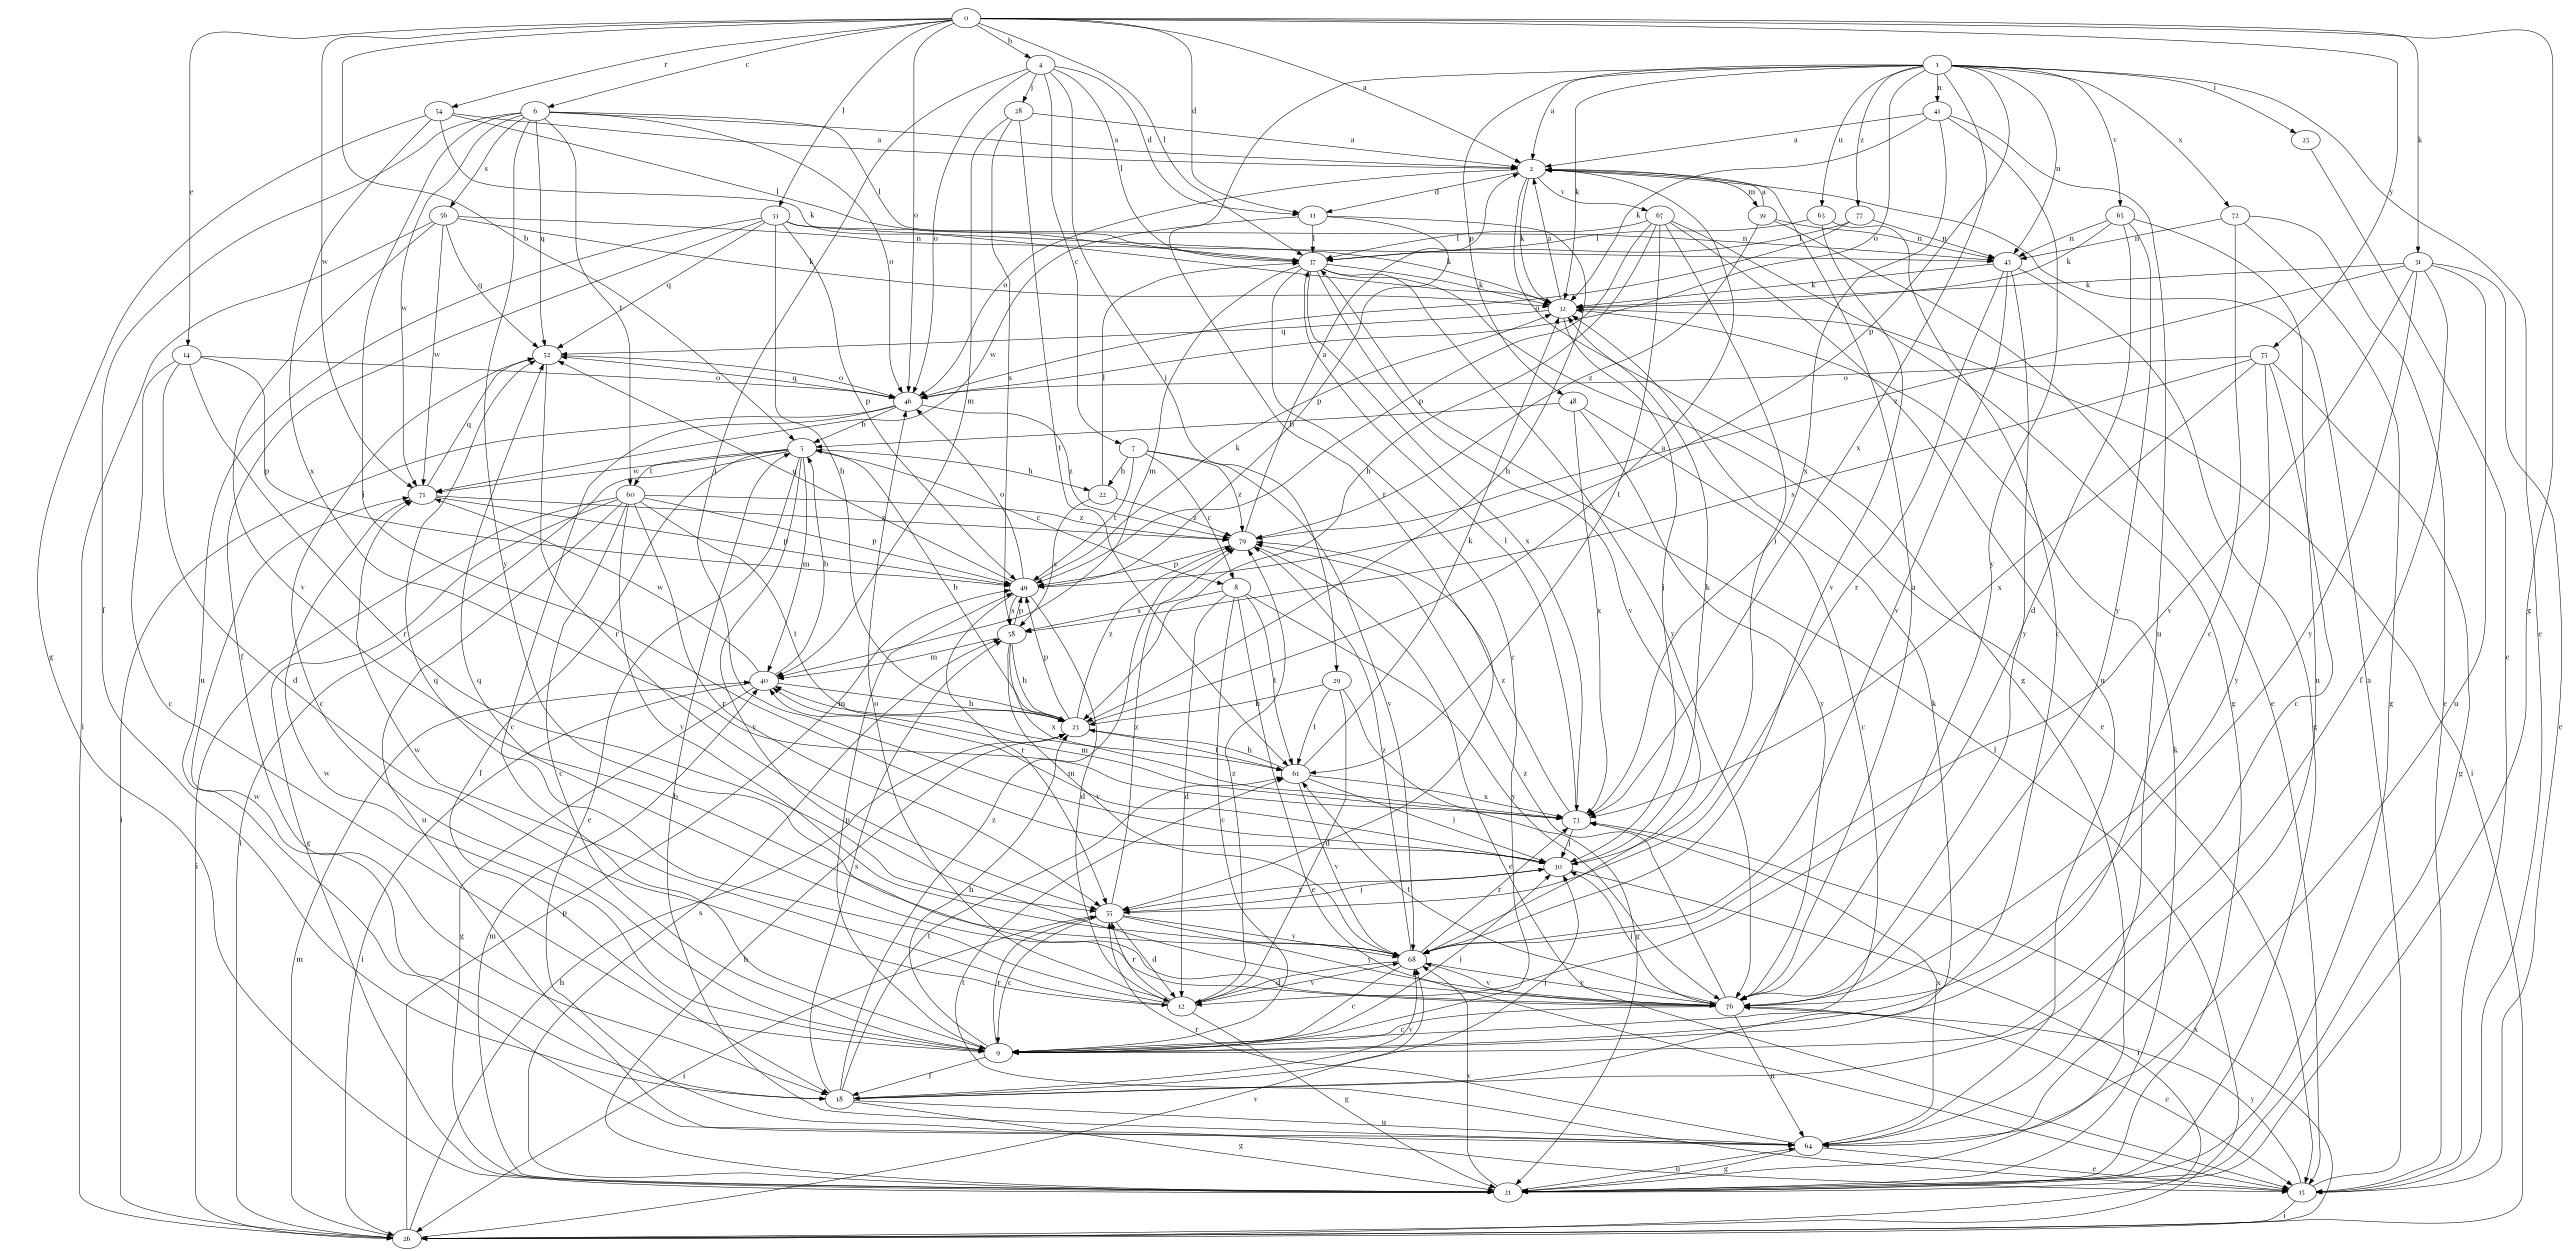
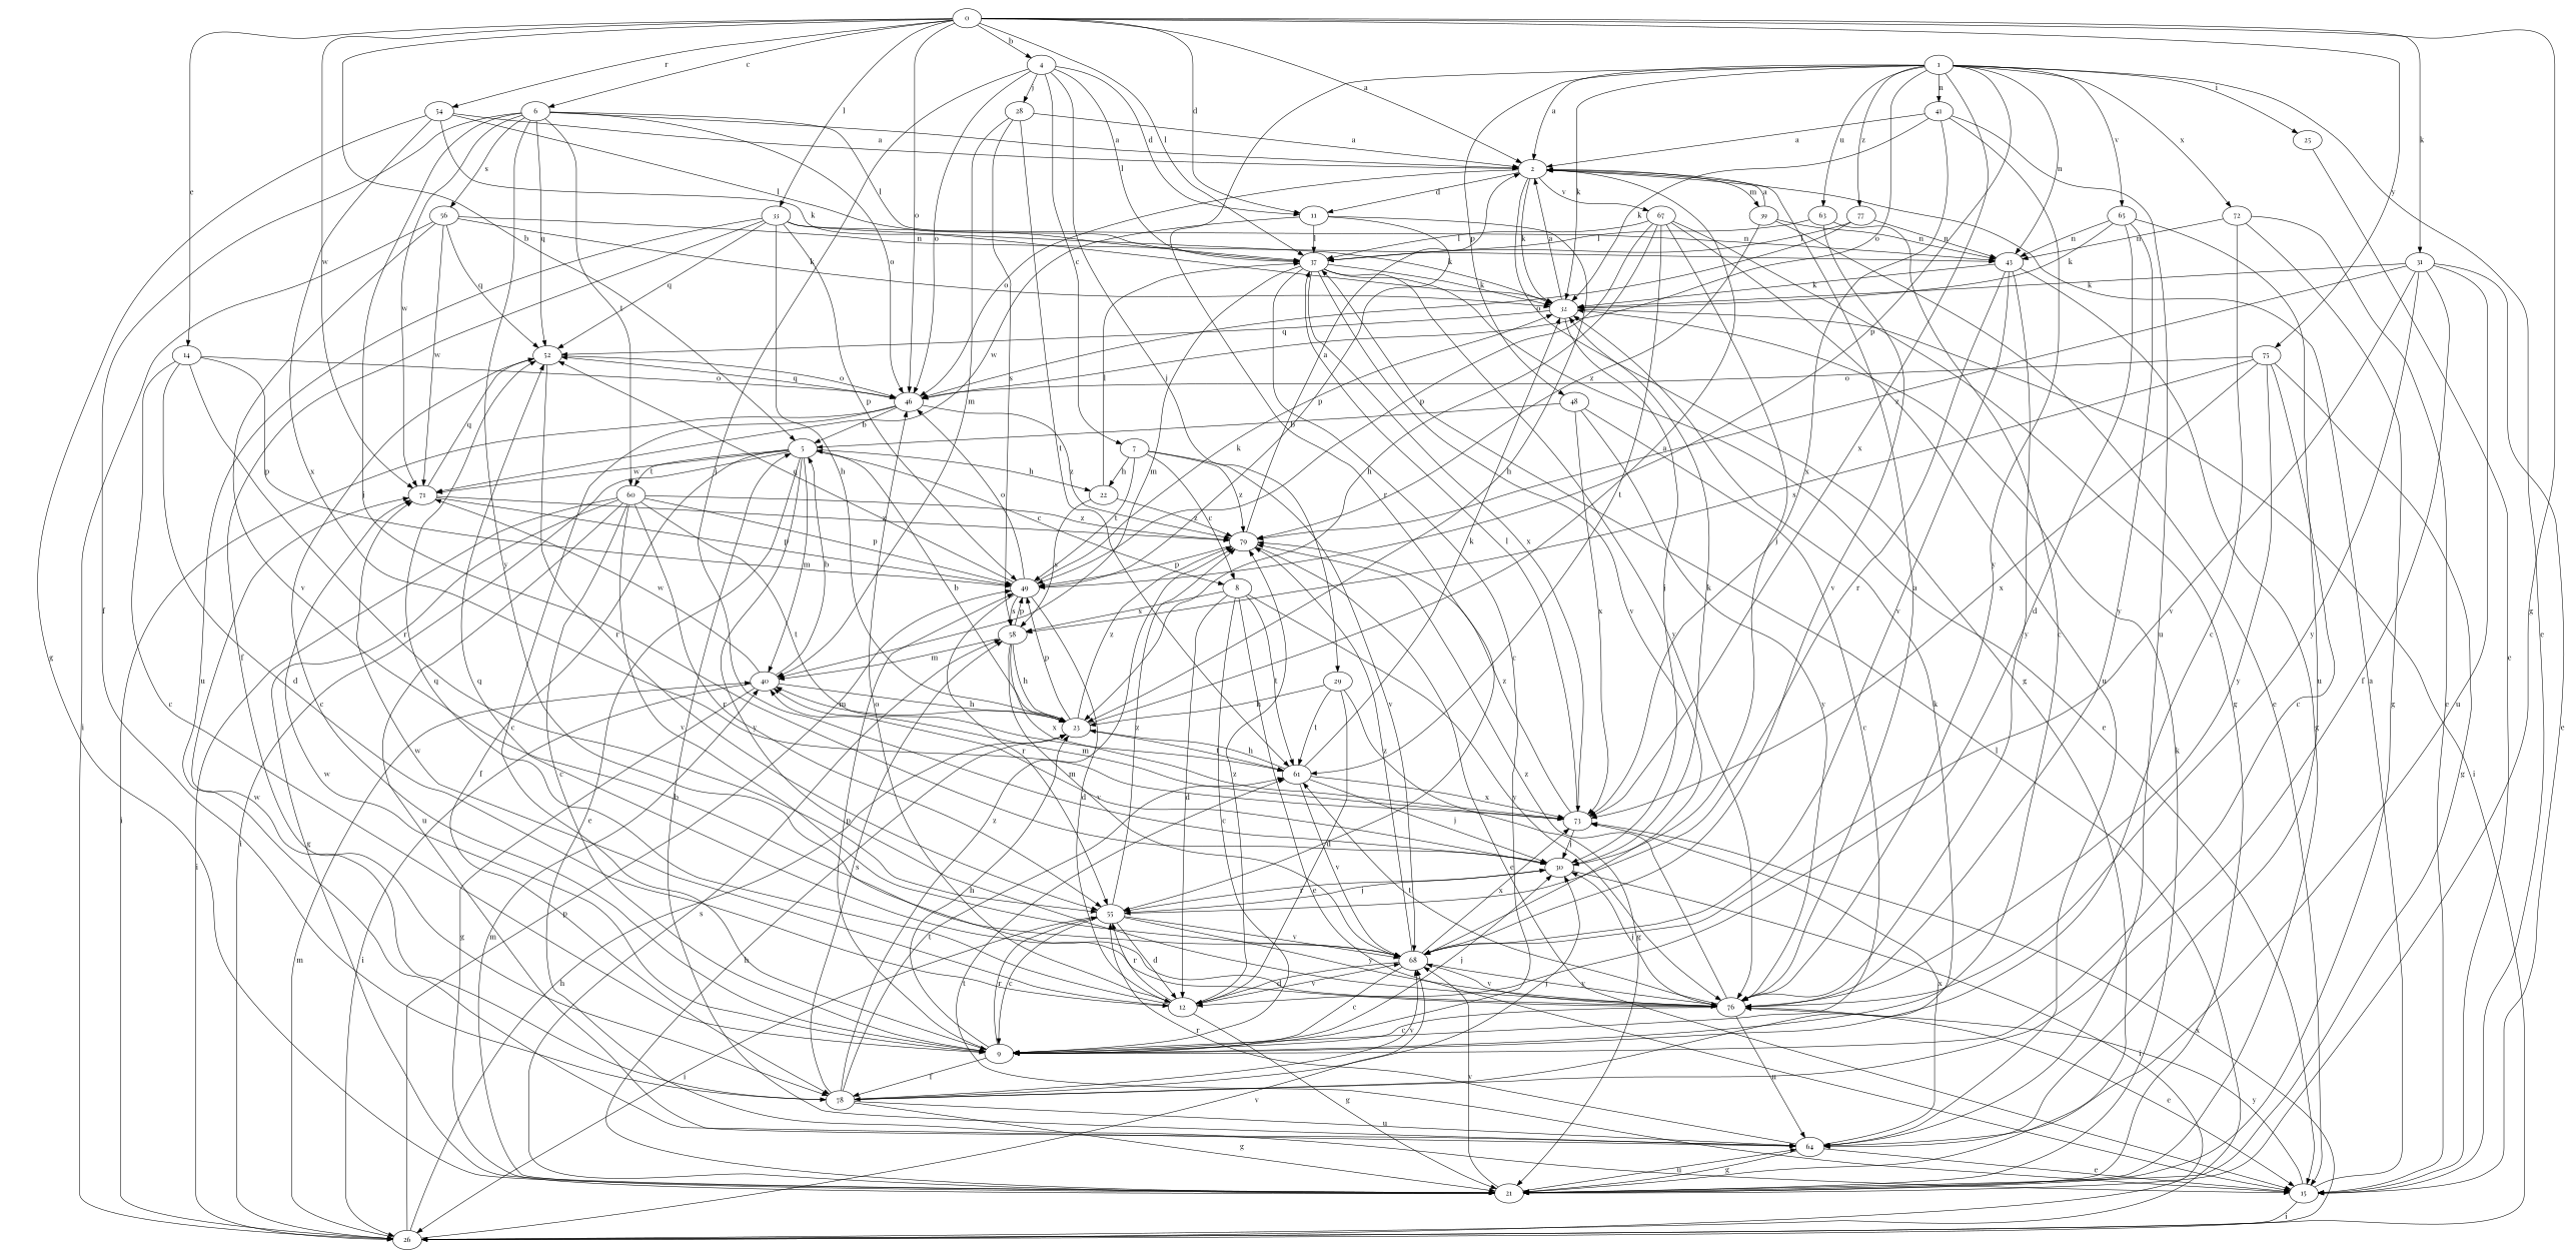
  strict digraph {
    fontname="Playfair Display"
    node [fontname="Playfair Display"]
    edge [fontname="Playfair Display"]
    0
    2
    4
    5
    6
    11
    14
    21
    31
    33
    37
    46
    54
    71
    75
    32
    39
    67
    7
    28
    29
    30
    15
    8
-   18
+   18 [label=78]
    22
    26
    40
    60
    76
    52
    56
    49
    23
    55
    9
    12
    68
    58
    64
    79
    43
    73
    1
    25
    41
    48
    63
    65
    72
    77
    61
    0 -> 2 [label=a]
    0 -> 4 [label=b]
    0 -> 5 [label=b]
    0 -> 6 [label=c]
    0 -> 11 [label=d]
    0 -> 14 [label=e]
    0 -> 21 [label=g]
    0 -> 31 [label=k]
    0 -> 33 [label=l]
    0 -> 37 [label=l]
    0 -> 46 [label=o]
    0 -> 54 [label=r]
    0 -> 71 [label=w]
    0 -> 75 [label=y]
    2 -> 11 [label=d]
    2 -> 21 [label=g]
    2 -> 46 [label=o]
    2 -> 32 [label=k]
    2 -> 39 [label=m]
    2 -> 67 [label=v]
    4 -> 11 [label=d]
    4 -> 37 [label=l]
    4 -> 46 [label=o]
    4 -> 7 [label=c]
    4 -> 28 [label=j]
    4 -> 29 [label=j]
    4 -> 30 [label=j]
    5 -> 71 [label=w]
    5 -> 15 [label=e]
    5 -> 8 [label=c]
    5 -> 18 [label=f]
    5 -> 22 [label=h]
    5 -> 26 [label=i]
    5 -> 40 [label=m]
    5 -> 60 [label=t]
    5 -> 76 [label=y]
    6 -> 2 [label=a]
    6 -> 37 [label=l]
    6 -> 46 [label=o]
    6 -> 71 [label=w]
    6 -> 30 [label=j]
    6 -> 18 [label=f]
    6 -> 60 [label=t]
    6 -> 76 [label=y]
    6 -> 52 [label=q]
    6 -> 56 [label=s]
    11 -> 37 [label=l]
    11 -> 71 [label=w]
    11 -> 49 [label=p]
    11 -> 23 [label=h]
    14 -> 46 [label=o]
    14 -> 49 [label=p]
    14 -> 55 [label=r]
    14 -> 9 [label=c]
    14 -> 12 [label=d]
    21 -> 32 [label=k]
    21 -> 40 [label=m]
    21 -> 23 [label=h]
    21 -> 68 [label=v]
    21 -> 58 [label=s]
    21 -> 64 [label=u]
    31 -> 32 [label=k]
    31 -> 15 [label=e]
    31 -> 18 [label=f]
    31 -> 76 [label=y]
    31 -> 68 [label=v]
    31 -> 64 [label=u]
    31 -> 79 [label=z]
    33 -> 32 [label=k]
    33 -> 18 [label=f]
    33 -> 52 [label=q]
    33 -> 49 [label=p]
    33 -> 23 [label=h]
    33 -> 64 [label=u]
    33 -> 43 [label=n]
    37 -> 32 [label=k]
    37 -> 15 [label=e]
    37 -> 40 [label=m]
    37 -> 76 [label=y]
    37 -> 9 [label=c]
    37 -> 68 [label=v]
    37 -> 73 [label=x]
    46 -> 5 [label=b]
    46 -> 26 [label=i]
    46 -> 52 [label=q]
    46 -> 9 [label=c]
    46 -> 79 [label=z]
    54 -> 2 [label=a]
    54 -> 21 [label=g]
    54 -> 37 [label=l]
    54 -> 32 [label=k]
    54 -> 73 [label=x]
    71 -> 52 [label=q]
    71 -> 49 [label=p]
    71 -> 79 [label=z]
    75 -> 21 [label=g]
    75 -> 46 [label=o]
    75 -> 76 [label=y]
    75 -> 9 [label=c]
    75 -> 58 [label=s]
    75 -> 73 [label=x]
    32 -> 2 [label=a]
    32 -> 30 [label=j]
    32 -> 26 [label=i]
    32 -> 52 [label=q]
    39 -> 2 [label=a]
    39 -> 15 [label=e]
    39 -> 79 [label=z]
    39 -> 43 [label=n]
    67 -> 21 [label=g]
    67 -> 37 [label=l]
    67 -> 30 [label=j]
    67 -> 49 [label=p]
    67 -> 23 [label=h]
    67 -> 64 [label=u]
    67 -> 61 [label=t]
    7 -> 8 [label=c]
    7 -> 22 [label=h]
    7 -> 49 [label=t]
    7 -> 68 [label=v]
    7 -> 79 [label=z]
    28 -> 2 [label=a]
    28 -> 40 [label=m]
    28 -> 58 [label=s]
    28 -> 61 [label=t]
    29 -> 21 [label=g]
    29 -> 23 [label=h]
    29 -> 12 [label=d]
    29 -> 61 [label=t]
    30 -> 32 [label=k]
    30 -> 26 [label=i]
    30 -> 40 [label=m]
    30 -> 55 [label=r]
    15 -> 2 [label=a]
    15 -> 26 [label=i]
    15 -> 76 [label=y]
    15 -> 61 [label=t]
    8 -> 15 [label=e]
    8 -> 76 [label=y]
    8 -> 9 [label=c]
    8 -> 12 [label=d]
    8 -> 58 [label=s]
    8 -> 61 [label=t]
    18 -> 21 [label=g]
    18 -> 71 [label=w]
    18 -> 32 [label=k]
    18 -> 30 [label=j]
    18 -> 68 [label=v]
    18 -> 58 [label=s]
    18 -> 64 [label=u]
    18 -> 79 [label=z]
    18 -> 61 [label=t]
    22 -> 37 [label=l]
    22 -> 58 [label=s]
    22 -> 79 [label=z]
    26 -> 37 [label=l]
    26 -> 40 [label=m]
    26 -> 49 [label=p]
    26 -> 23 [label=h]
    26 -> 68 [label=v]
    26 -> 73 [label=x]
    40 -> 5 [label=b]
    40 -> 21 [label=g]
    40 -> 71 [label=w]
    40 -> 26 [label=i]
    40 -> 23 [label=h]
    60 -> 21 [label=g]
    60 -> 26 [label=i]
    60 -> 49 [label=p]
    60 -> 55 [label=r]
    60 -> 9 [label=c]
    60 -> 68 [label=v]
    60 -> 64 [label=u]
    60 -> 79 [label=z]
    60 -> 61 [label=t]
    76 -> 2 [label=a]
    76 -> 30 [label=j]
    76 -> 15 [label=e]
    76 -> 52 [label=q]
    76 -> 9 [label=c]
    76 -> 68 [label=v]
    76 -> 64 [label=u]
    76 -> 79 [label=z]
    76 -> 61 [label=t]
    52 -> 46 [label=o]
    52 -> 55 [label=r]
    52 -> 9 [label=c]
    56 -> 71 [label=w]
    56 -> 32 [label=k]
    56 -> 26 [label=i]
    56 -> 52 [label=q]
    56 -> 68 [label=v]
    56 -> 43 [label=n]
    49 -> 46 [label=o]
    49 -> 32 [label=k]
    49 -> 52 [label=q]
    49 -> 55 [label=r]
    49 -> 12 [label=d]
    49 -> 58 [label=s]
    23 -> 2 [label=a]
    23 -> 5 [label=b]
    23 -> 40 [label=m]
    23 -> 49 [label=p]
    23 -> 79 [label=z]
    23 -> 61 [label=t]
    55 -> 30 [label=j]
    55 -> 26 [label=i]
    55 -> 76 [label=y]
    55 -> 9 [label=c]
    55 -> 12 [label=d]
    55 -> 68 [label=v]
    55 -> 79 [label=z]
    9 -> 71 [label=w]
    9 -> 30 [label=j]
    9 -> 18 [label=f]
    9 -> 49 [label=p]
    9 -> 23 [label=h]
    9 -> 55 [label=r]
    12 -> 21 [label=g]
    12 -> 46 [label=o]
    12 -> 71 [label=w]
    12 -> 52 [label=q]
    12 -> 55 [label=r]
    12 -> 68 [label=v]
    12 -> 79 [label=z]
    68 -> 76 [label=y]
    68 -> 9 [label=c]
    68 -> 12 [label=d]
    68 -> 79 [label=z]
-   68 -> 73 [label=r]
+   68 -> 73 [label=x]
    58 -> 40 [label=m]
    58 -> 49 [label=p]
    58 -> 23 [label=h]
    58 -> 68 [label=v]
    58 -> 73 [label=x]
    64 -> 5 [label=b]
    64 -> 21 [label=g]
    64 -> 15 [label=e]
    64 -> 55 [label=r]
    64 -> 73 [label=x]
    79 -> 2 [label=a]
    79 -> 15 [label=e]
    79 -> 49 [label=p]
    43 -> 21 [label=g]
    43 -> 32 [label=k]
    43 -> 76 [label=y]
    43 -> 55 [label=r]
    43 -> 68 [label=v]
    73 -> 37 [label=l]
    73 -> 30 [label=j]
    73 -> 40 [label=m]
    73 -> 79 [label=z]
    1 -> 2 [label=a]
    1 -> 46 [label=o]
    1 -> 32 [label=k]
    1 -> 15 [label=e]
    1 -> 49 [label=p]
    1 -> 55 [label=r]
    1 -> 43 [label=n]
    1 -> 73 [label=x]
    1 -> 25 [label=i]
    1 -> 41 [label=n]
    1 -> 48 [label=p]
    1 -> 63 [label=u]
    1 -> 65 [label=v]
    1 -> 72 [label=x]
    1 -> 77 [label=z]
    25 -> 15 [label=e]
    41 -> 2 [label=a]
    41 -> 32 [label=k]
    41 -> 76 [label=y]
    41 -> 64 [label=u]
    41 -> 73 [label=x]
    48 -> 5 [label=b]
    48 -> 76 [label=y]
    48 -> 9 [label=c]
    48 -> 73 [label=x]
    63 -> 37 [label=l]
    63 -> 9 [label=c]
    63 -> 68 [label=v]
    65 -> 32 [label=k]
    65 -> 76 [label=y]
    65 -> 12 [label=d]
    65 -> 64 [label=u]
    65 -> 43 [label=n]
    72 -> 21 [label=g]
    72 -> 15 [label=e]
    72 -> 9 [label=c]
    72 -> 43 [label=n]
    77 -> 37 [label=l]
    77 -> 46 [label=o]
    77 -> 43 [label=n]
    61 -> 32 [label=k]
    61 -> 30 [label=j]
    61 -> 23 [label=h]
    61 -> 68 [label=v]
    61 -> 73 [label=x]
  }
